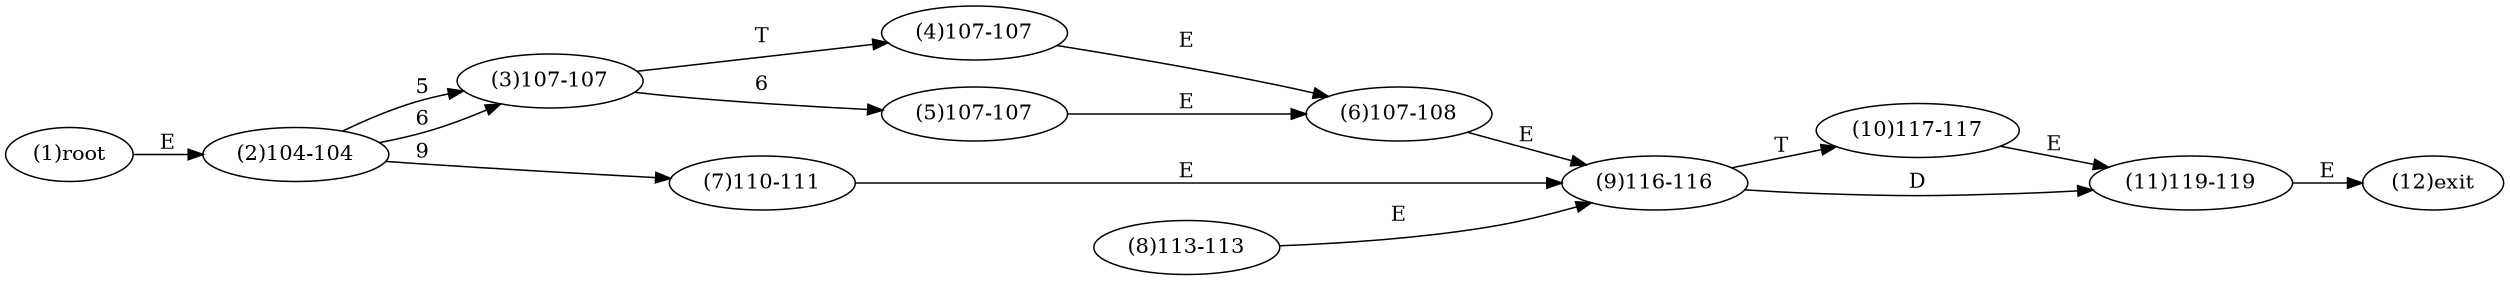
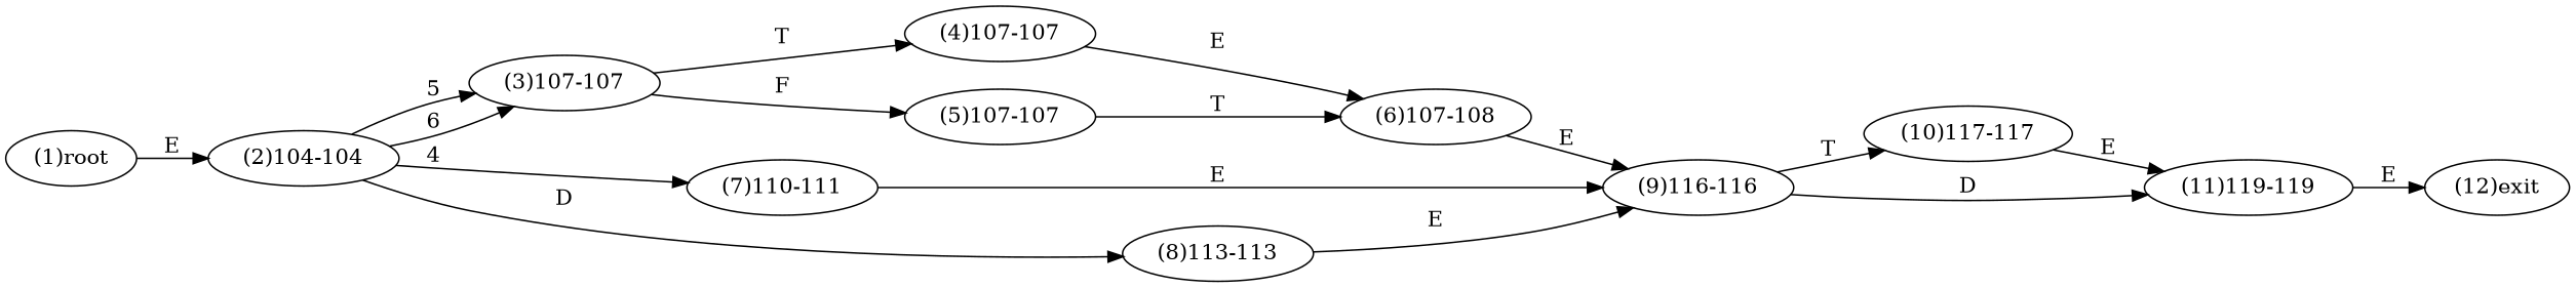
  digraph {
    rankdir=LR
    n1 [label="(1)root"]
    n2 [label="(2)104-104"]
    n3 [label="(3)107-107"]
    n4 [label="(7)110-111"]
    n5 [label="(8)113-113"]
    n6 [label="(4)107-107"]
    n7 [label="(5)107-107"]
    n8 [label="(9)116-116"]
    n9 [label="(6)107-108"]
    n10 [label="(10)117-117"]
    n11 [label="(11)119-119"]
    n12 [label="(12)exit"]
    n1 -> n2 [label=E]
    n2 -> n3 [label=5]
    n2 -> n3 [label=6]
-   n2 -> n4 [label=9]
+   n2 -> n4 [label=4]
+   n2 -> n5 [label=D]
    n3 -> n6 [label=T]
-   n3 -> n7 [label=6]
+   n3 -> n7 [label=F]
    n4 -> n8 [label=E]
    n5 -> n8 [label=E]
    n6 -> n9 [label=E]
-   n7 -> n9 [label=E]
+   n7 -> n9 [label=T]
    n8 -> n10 [label=T]
    n8 -> n11 [label=D]
    n9 -> n8 [label=E]
    n10 -> n11 [label=E]
    n11 -> n12 [label=E]
  }
